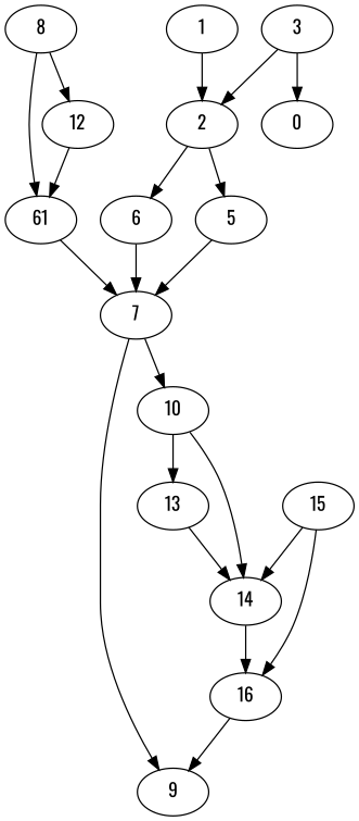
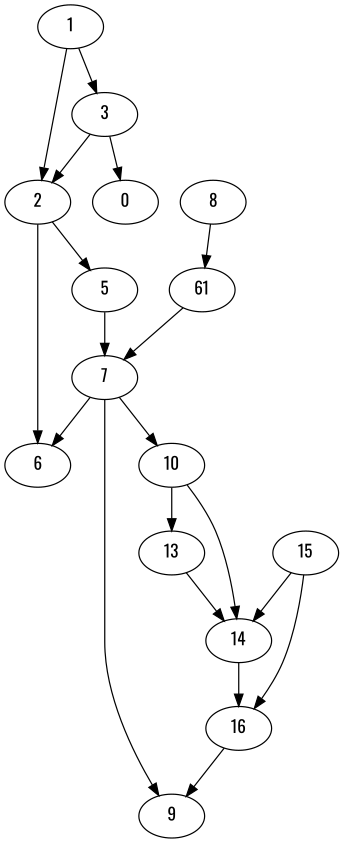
  digraph {
    fontname=Oswald
    node [fontname=Oswald]
    edge [fontname=Oswald]
    1
    2
    3
    5
    6
    n6 [label=0]
    7
    9
    10
    n10 [label=61]
    8
-   12
    13
    14
    16
    15
    1 -> 2
+   1 -> 3
    2 -> 5
    2 -> 6
    3 -> 2
    3 -> n6
    5 -> 7
-   6 -> 7
+   7 -> 6
    7 -> 9
    7 -> 10
    10 -> 13
    10 -> 14
    n10 -> 7
    8 -> n10
-   8 -> 12
-   12 -> n10
    13 -> 14
    14 -> 16
    16 -> 9
    15 -> 14
    15 -> 16
  }
